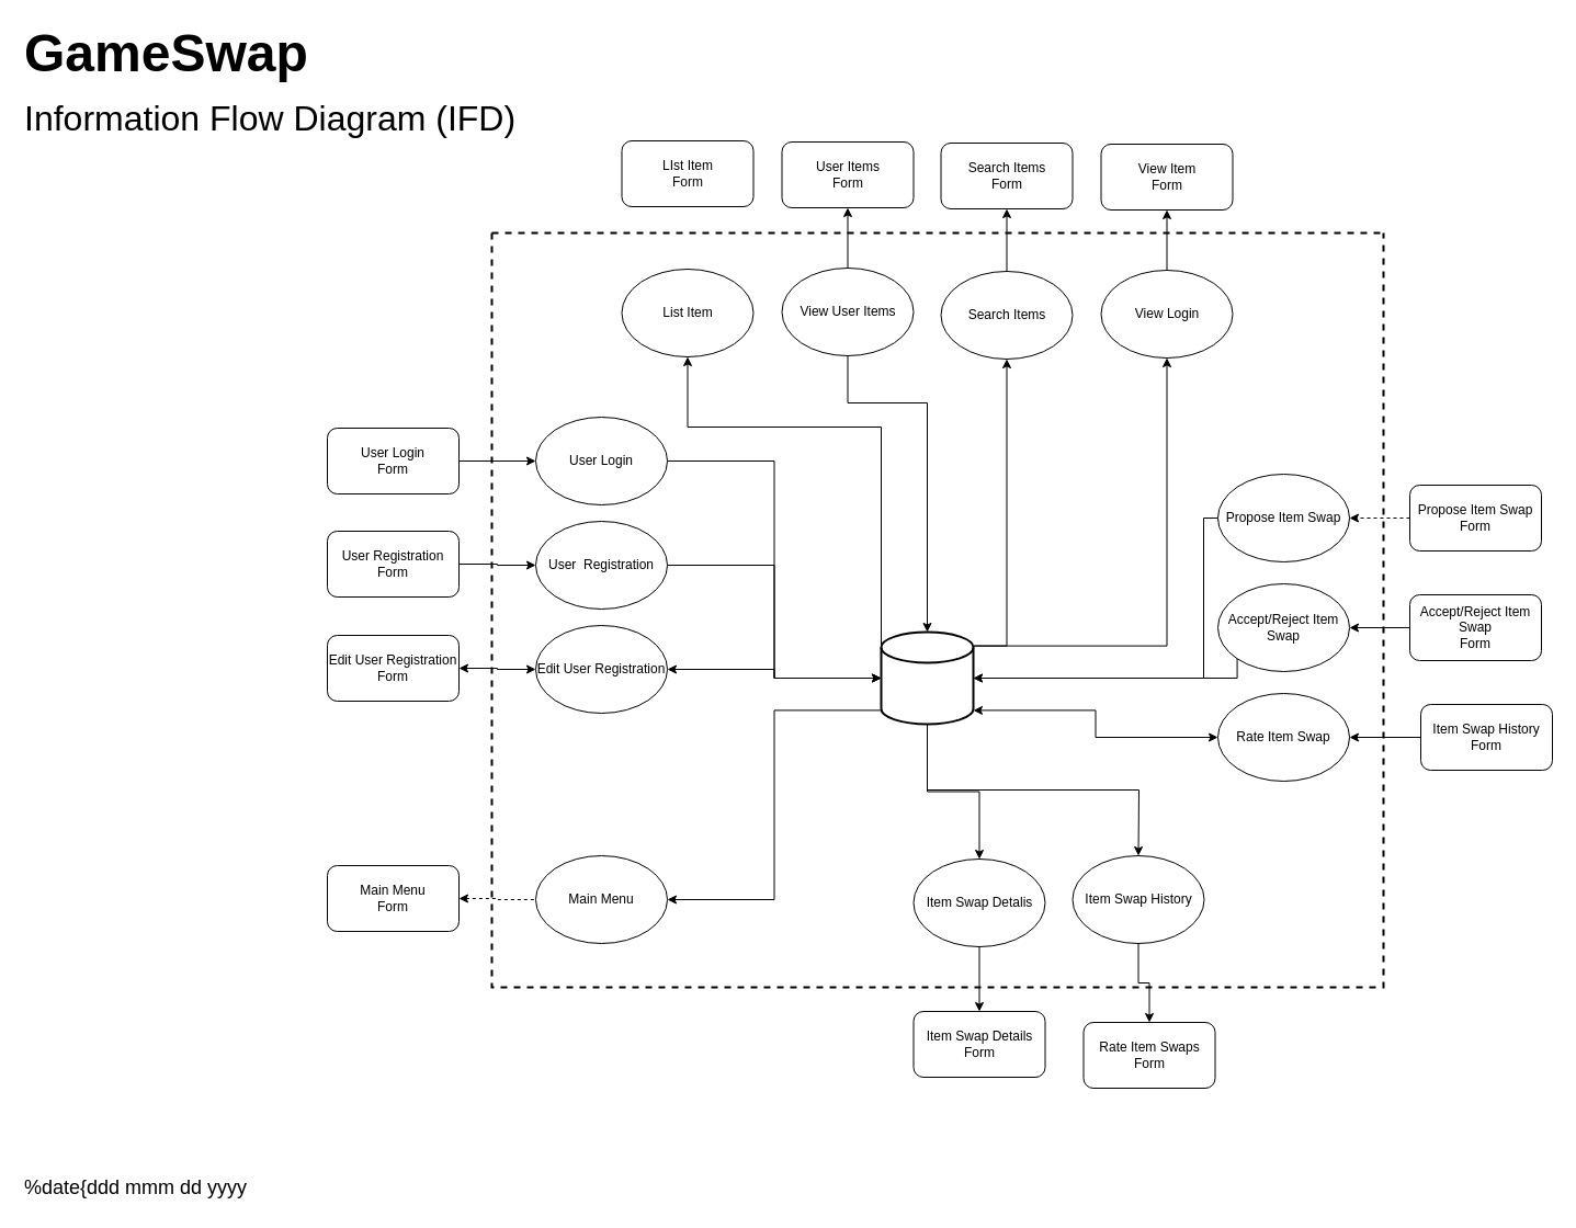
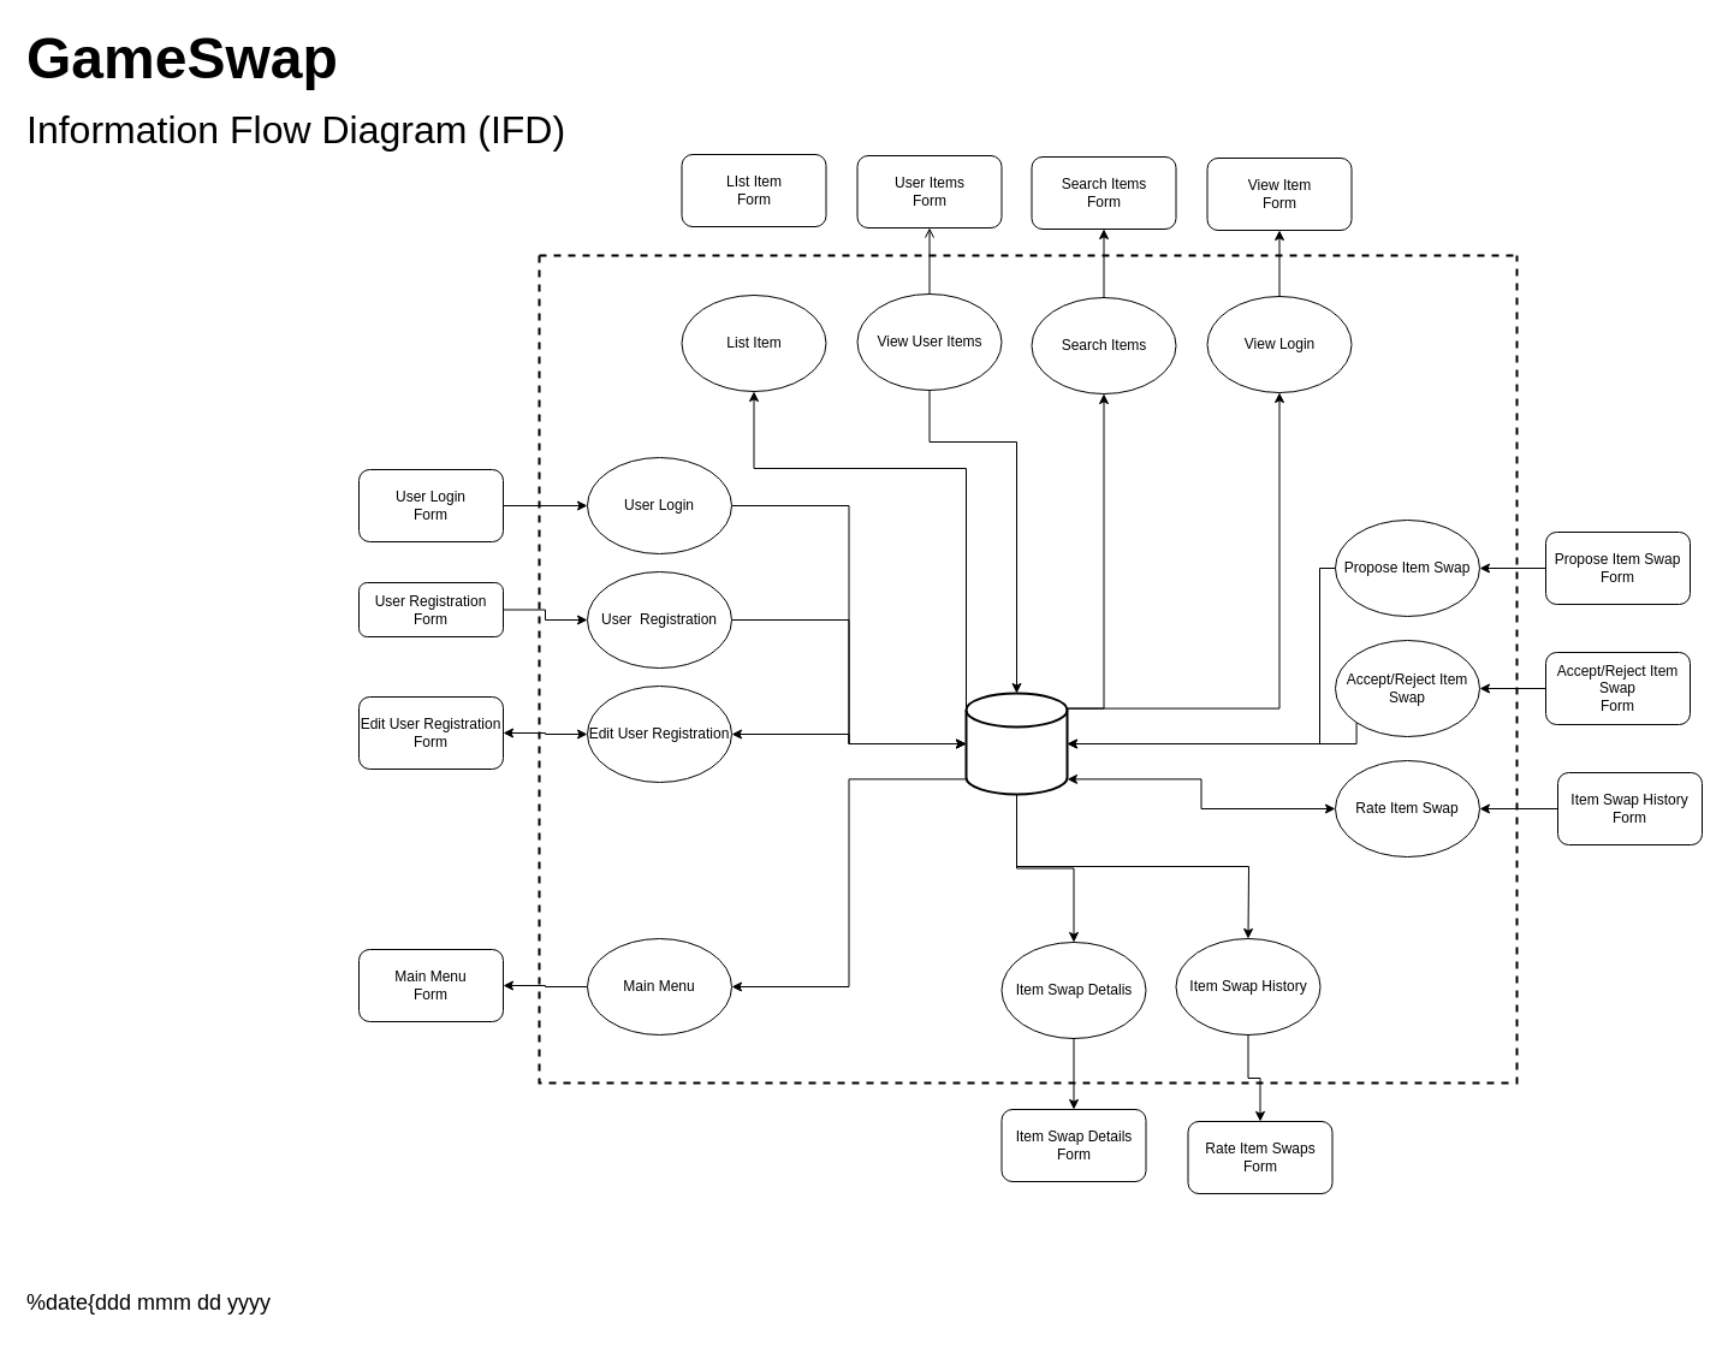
  <mxCell id="0" />
  <mxCell id="1" parent="0" />
  <mxCell id="2" style="edgeStyle=orthogonalEdgeStyle;rounded=0;orthogonalLoop=1;jettySize=auto;html=1;" edge="1" parent="1" source="3" target="28"><mxGeometry relative="1" as="geometry" /></mxCell>
  <mxCell id="3" value="User Login &lt;br&gt;Form" style="rounded=1;whiteSpace=wrap;html=1;flipV=0;flipH=1;" vertex="1" parent="1"><mxGeometry x="298" y="390" width="120" height="60" as="geometry" /></mxCell>
  <mxCell id="4" style="edgeStyle=orthogonalEdgeStyle;rounded=0;orthogonalLoop=1;jettySize=auto;html=1;exitX=1;exitY=0.5;exitDx=0;exitDy=0;entryX=0;entryY=0.5;entryDx=0;entryDy=0;" edge="1" parent="1" source="5" target="30"><mxGeometry relative="1" as="geometry" /></mxCell>
- <mxCell id="5" value="User Registration Form" style="rounded=1;whiteSpace=wrap;html=1;" vertex="1" parent="1"><mxGeometry x="298" y="484" width="120" height="60" as="geometry" /></mxCell>
+ <mxCell id="5" value="User Registration Form" style="rounded=1;whiteSpace=wrap;html=1;" vertex="1" parent="1"><mxGeometry x="298" y="484" width="120" height="45" as="geometry" /></mxCell>
  <mxCell id="6" style="edgeStyle=orthogonalEdgeStyle;rounded=0;orthogonalLoop=1;jettySize=auto;html=1;exitX=1;exitY=0.5;exitDx=0;exitDy=0;entryX=0;entryY=0.5;entryDx=0;entryDy=0;startArrow=classic;startFill=1;" edge="1" parent="1" source="7" target="32"><mxGeometry relative="1" as="geometry" /></mxCell>
  <mxCell id="7" value="Edit User Registration Form" style="rounded=1;whiteSpace=wrap;html=1;" vertex="1" parent="1"><mxGeometry x="298" y="579" width="120" height="60" as="geometry" /></mxCell>
- <mxCell id="8" style="edgeStyle=orthogonalEdgeStyle;rounded=0;orthogonalLoop=1;jettySize=auto;html=1;exitX=1;exitY=0.5;exitDx=0;exitDy=0;startArrow=classic;startFill=1;endArrow=none;endFill=0;dashed=1;" edge="1" parent="1" source="9" target="34"><mxGeometry relative="1" as="geometry" /></mxCell>
+ <mxCell id="8" style="edgeStyle=orthogonalEdgeStyle;rounded=0;orthogonalLoop=1;jettySize=auto;html=1;exitX=1;exitY=0.5;exitDx=0;exitDy=0;startArrow=classic;startFill=1;endArrow=none;endFill=0;" edge="1" parent="1" source="9" target="34"><mxGeometry relative="1" as="geometry" /></mxCell>
  <mxCell id="9" value="Main Menu &lt;br&gt;Form" style="rounded=1;whiteSpace=wrap;html=1;" vertex="1" parent="1"><mxGeometry x="298" y="789" width="120" height="60" as="geometry" /></mxCell>
  <mxCell id="10" value="LIst Item&lt;br&gt;Form" style="rounded=1;whiteSpace=wrap;html=1;" vertex="1" parent="1"><mxGeometry x="566.5" y="128" width="120" height="60" as="geometry" /></mxCell>
  <mxCell id="11" value="User Items&lt;br&gt;Form" style="rounded=1;whiteSpace=wrap;html=1;" vertex="1" parent="1"><mxGeometry x="712.5" y="129" width="120" height="60" as="geometry" /></mxCell>
  <mxCell id="12" value="Search Items&lt;br&gt;Form" style="rounded=1;whiteSpace=wrap;html=1;" vertex="1" parent="1"><mxGeometry x="857.5" y="130" width="120" height="60" as="geometry" /></mxCell>
  <mxCell id="13" value="View Item&lt;br&gt;Form" style="rounded=1;whiteSpace=wrap;html=1;" vertex="1" parent="1"><mxGeometry x="1003.5" y="131" width="120" height="60" as="geometry" /></mxCell>
- <mxCell id="14" style="edgeStyle=orthogonalEdgeStyle;rounded=0;orthogonalLoop=1;jettySize=auto;html=1;exitX=0;exitY=0.5;exitDx=0;exitDy=0;startArrow=none;startFill=0;endArrow=classic;endFill=1;dashed=1;" edge="1" parent="1" source="15" target="45"><mxGeometry relative="1" as="geometry" /></mxCell>
+ <mxCell id="14" style="edgeStyle=orthogonalEdgeStyle;rounded=0;orthogonalLoop=1;jettySize=auto;html=1;exitX=0;exitY=0.5;exitDx=0;exitDy=0;startArrow=none;startFill=0;endArrow=classic;endFill=1;" edge="1" parent="1" source="15" target="45"><mxGeometry relative="1" as="geometry" /></mxCell>
  <mxCell id="15" value="Propose Item Swap&lt;br&gt;Form" style="rounded=1;whiteSpace=wrap;html=1;" vertex="1" parent="1"><mxGeometry x="1285" y="442" width="120" height="60" as="geometry" /></mxCell>
  <mxCell id="16" style="edgeStyle=orthogonalEdgeStyle;rounded=0;orthogonalLoop=1;jettySize=auto;html=1;exitX=0;exitY=0.5;exitDx=0;exitDy=0;startArrow=none;startFill=0;endArrow=classic;endFill=1;" edge="1" parent="1" source="17" target="47"><mxGeometry relative="1" as="geometry" /></mxCell>
  <mxCell id="17" value="Accept/Reject Item Swap&lt;br&gt;Form" style="rounded=1;whiteSpace=wrap;html=1;" vertex="1" parent="1"><mxGeometry x="1285" y="542" width="120" height="60" as="geometry" /></mxCell>
  <mxCell id="18" value="Rate Item Swaps&lt;br&gt;Form" style="rounded=1;whiteSpace=wrap;html=1;" vertex="1" parent="1"><mxGeometry x="987.5" y="932" width="120" height="60" as="geometry" /></mxCell>
  <mxCell id="19" style="edgeStyle=orthogonalEdgeStyle;rounded=0;orthogonalLoop=1;jettySize=auto;html=1;exitX=0;exitY=0.5;exitDx=0;exitDy=0;entryX=1;entryY=0.5;entryDx=0;entryDy=0;startArrow=none;startFill=0;endArrow=classic;endFill=1;" edge="1" parent="1" source="20" target="49"><mxGeometry relative="1" as="geometry" /></mxCell>
  <mxCell id="20" value="Item Swap History&lt;br&gt;Form" style="rounded=1;whiteSpace=wrap;html=1;" vertex="1" parent="1"><mxGeometry x="1295" y="642" width="120" height="60" as="geometry" /></mxCell>
  <mxCell id="21" value="Item Swap Details&lt;br&gt;Form" style="rounded=1;whiteSpace=wrap;html=1;" vertex="1" parent="1"><mxGeometry x="832.5" y="922" width="120" height="60" as="geometry" /></mxCell>
  <mxCell id="22" value="" style="swimlane;startSize=0;dashed=1;strokeWidth=2;" vertex="1" parent="1"><mxGeometry x="448" y="212" width="813" height="688" as="geometry" /></mxCell>
  <mxCell id="23" style="edgeStyle=orthogonalEdgeStyle;rounded=0;orthogonalLoop=1;jettySize=auto;html=1;exitX=0.5;exitY=1;exitDx=0;exitDy=0;exitPerimeter=0;startArrow=none;startFill=0;endArrow=classic;endFill=1;" edge="1" parent="22" source="26" target="43"><mxGeometry relative="1" as="geometry" /></mxCell>
  <mxCell id="24" style="edgeStyle=orthogonalEdgeStyle;rounded=0;orthogonalLoop=1;jettySize=auto;html=1;exitX=0.5;exitY=1;exitDx=0;exitDy=0;exitPerimeter=0;startArrow=none;startFill=0;endArrow=classic;endFill=1;" edge="1" parent="22" source="26" target="44"><mxGeometry relative="1" as="geometry"><Array as="points"><mxPoint x="397" y="508" /><mxPoint x="590" y="508" /></Array></mxGeometry></mxCell>
  <mxCell id="25" style="edgeStyle=orthogonalEdgeStyle;rounded=0;orthogonalLoop=1;jettySize=auto;html=1;exitX=1;exitY=0.5;exitDx=0;exitDy=0;exitPerimeter=0;entryX=0;entryY=1;entryDx=0;entryDy=0;startArrow=classic;startFill=1;endArrow=none;endFill=0;" edge="1" parent="22" source="26" target="45"><mxGeometry relative="1" as="geometry"><Array as="points"><mxPoint x="649" y="406" /><mxPoint x="649" y="260" /><mxPoint x="680" y="260" /></Array></mxGeometry></mxCell>
  <mxCell id="26" value="" style="strokeWidth=2;html=1;shape=mxgraph.flowchart.database;whiteSpace=wrap;" vertex="1" parent="22"><mxGeometry x="355" y="364" width="84" height="84" as="geometry" /></mxCell>
  <mxCell id="27" style="edgeStyle=orthogonalEdgeStyle;rounded=0;orthogonalLoop=1;jettySize=auto;html=1;exitX=1;exitY=0.5;exitDx=0;exitDy=0;entryX=0;entryY=0.5;entryDx=0;entryDy=0;entryPerimeter=0;" edge="1" parent="22" source="28" target="26"><mxGeometry relative="1" as="geometry" /></mxCell>
  <mxCell id="28" value="User Login" style="ellipse;whiteSpace=wrap;html=1;flipV=0;flipH=1;" vertex="1" parent="22"><mxGeometry x="40" y="168" width="120" height="80" as="geometry" /></mxCell>
  <mxCell id="29" style="edgeStyle=orthogonalEdgeStyle;rounded=0;orthogonalLoop=1;jettySize=auto;html=1;exitX=1;exitY=0.5;exitDx=0;exitDy=0;entryX=0;entryY=0.5;entryDx=0;entryDy=0;entryPerimeter=0;" edge="1" parent="22" source="30" target="26"><mxGeometry relative="1" as="geometry" /></mxCell>
  <mxCell id="30" value="User&amp;nbsp; Registration" style="ellipse;whiteSpace=wrap;html=1;" vertex="1" parent="22"><mxGeometry x="40" y="263" width="120" height="80" as="geometry" /></mxCell>
  <mxCell id="31" style="edgeStyle=orthogonalEdgeStyle;rounded=0;orthogonalLoop=1;jettySize=auto;html=1;exitX=1;exitY=0.5;exitDx=0;exitDy=0;entryX=0;entryY=0.5;entryDx=0;entryDy=0;entryPerimeter=0;startArrow=classic;startFill=1;" edge="1" parent="22" source="32" target="26"><mxGeometry relative="1" as="geometry" /></mxCell>
  <mxCell id="32" value="Edit User Registration" style="ellipse;whiteSpace=wrap;html=1;" vertex="1" parent="22"><mxGeometry x="40" y="358" width="120" height="80" as="geometry" /></mxCell>
  <mxCell id="33" style="edgeStyle=orthogonalEdgeStyle;rounded=0;orthogonalLoop=1;jettySize=auto;html=1;exitX=1;exitY=0.5;exitDx=0;exitDy=0;entryX=0;entryY=0.85;entryDx=0;entryDy=0;entryPerimeter=0;startArrow=classic;startFill=1;endArrow=none;endFill=0;" edge="1" parent="22" source="34" target="26"><mxGeometry relative="1" as="geometry" /></mxCell>
  <mxCell id="34" value="Main Menu" style="ellipse;whiteSpace=wrap;html=1;" vertex="1" parent="22"><mxGeometry x="40" y="568" width="120" height="80" as="geometry" /></mxCell>
  <mxCell id="35" style="edgeStyle=orthogonalEdgeStyle;rounded=0;orthogonalLoop=1;jettySize=auto;html=1;exitX=0.5;exitY=1;exitDx=0;exitDy=0;entryX=0;entryY=0.15;entryDx=0;entryDy=0;entryPerimeter=0;startArrow=classic;startFill=1;endArrow=none;endFill=0;" edge="1" parent="22" source="36" target="26"><mxGeometry relative="1" as="geometry"><Array as="points"><mxPoint x="178" y="177" /><mxPoint x="355" y="177" /></Array></mxGeometry></mxCell>
  <mxCell id="36" value="List Item" style="ellipse;whiteSpace=wrap;html=1;" vertex="1" parent="22"><mxGeometry x="118.5" y="33" width="120" height="80" as="geometry" /></mxCell>
  <mxCell id="37" style="edgeStyle=orthogonalEdgeStyle;rounded=0;orthogonalLoop=1;jettySize=auto;html=1;exitX=0.5;exitY=1;exitDx=0;exitDy=0;entryX=0.5;entryY=0;entryDx=0;entryDy=0;entryPerimeter=0;startArrow=none;startFill=0;endArrow=classic;endFill=1;" edge="1" parent="22" source="38" target="26"><mxGeometry relative="1" as="geometry"><Array as="points"><mxPoint x="324" y="155" /><mxPoint x="397" y="155" /></Array></mxGeometry></mxCell>
  <mxCell id="38" value="View User Items" style="ellipse;whiteSpace=wrap;html=1;" vertex="1" parent="22"><mxGeometry x="264.5" y="32" width="120" height="80" as="geometry" /></mxCell>
  <mxCell id="39" style="edgeStyle=orthogonalEdgeStyle;rounded=0;orthogonalLoop=1;jettySize=auto;html=1;exitX=0.5;exitY=1;exitDx=0;exitDy=0;entryX=1;entryY=0.15;entryDx=0;entryDy=0;entryPerimeter=0;startArrow=classic;startFill=1;endArrow=none;endFill=0;" edge="1" parent="22" source="40" target="26"><mxGeometry relative="1" as="geometry" /></mxCell>
  <mxCell id="40" value="Search Items" style="ellipse;whiteSpace=wrap;html=1;" vertex="1" parent="22"><mxGeometry x="409.5" y="35" width="120" height="80" as="geometry" /></mxCell>
  <mxCell id="41" style="edgeStyle=orthogonalEdgeStyle;rounded=0;orthogonalLoop=1;jettySize=auto;html=1;exitX=0.5;exitY=1;exitDx=0;exitDy=0;entryX=1;entryY=0.15;entryDx=0;entryDy=0;entryPerimeter=0;startArrow=classic;startFill=1;endArrow=none;endFill=0;" edge="1" parent="22" source="42" target="26"><mxGeometry relative="1" as="geometry" /></mxCell>
  <mxCell id="42" value="View Login" style="ellipse;whiteSpace=wrap;html=1;" vertex="1" parent="22"><mxGeometry x="555.5" y="34" width="120" height="80" as="geometry" /></mxCell>
  <mxCell id="43" value="Item Swap Detalis" style="ellipse;whiteSpace=wrap;html=1;" vertex="1" parent="22"><mxGeometry x="384.5" y="571" width="120" height="80" as="geometry" /></mxCell>
  <mxCell id="44" value="Item Swap History" style="ellipse;whiteSpace=wrap;html=1;" vertex="1" parent="22"><mxGeometry x="529.5" y="568" width="120" height="80" as="geometry" /></mxCell>
  <mxCell id="45" value="Propose Item Swap" style="ellipse;whiteSpace=wrap;html=1;" vertex="1" parent="22"><mxGeometry x="662" y="220" width="120" height="80" as="geometry" /></mxCell>
  <mxCell id="46" style="edgeStyle=orthogonalEdgeStyle;rounded=0;orthogonalLoop=1;jettySize=auto;html=1;exitX=0;exitY=1;exitDx=0;exitDy=0;entryX=1;entryY=0.5;entryDx=0;entryDy=0;entryPerimeter=0;startArrow=none;startFill=0;endArrow=classic;endFill=1;" edge="1" parent="22" source="47" target="26"><mxGeometry relative="1" as="geometry"><Array as="points"><mxPoint x="680" y="406" /></Array></mxGeometry></mxCell>
  <mxCell id="47" value="Accept/Reject Item Swap" style="ellipse;whiteSpace=wrap;html=1;" vertex="1" parent="22"><mxGeometry x="662" y="320" width="120" height="80" as="geometry" /></mxCell>
  <mxCell id="48" style="edgeStyle=orthogonalEdgeStyle;rounded=0;orthogonalLoop=1;jettySize=auto;html=1;exitX=0;exitY=0.5;exitDx=0;exitDy=0;entryX=1;entryY=0.85;entryDx=0;entryDy=0;entryPerimeter=0;startArrow=classic;startFill=1;endArrow=classic;endFill=1;" edge="1" parent="22" source="49" target="26"><mxGeometry relative="1" as="geometry" /></mxCell>
  <mxCell id="49" value="Rate Item Swap" style="ellipse;whiteSpace=wrap;html=1;" vertex="1" parent="22"><mxGeometry x="662" y="420" width="120" height="80" as="geometry" /></mxCell>
- <mxCell id="50" style="edgeStyle=orthogonalEdgeStyle;rounded=0;orthogonalLoop=1;jettySize=auto;html=1;exitX=0.5;exitY=0;exitDx=0;exitDy=0;entryX=0.5;entryY=1;entryDx=0;entryDy=0;startArrow=none;startFill=0;endArrow=classic;endFill=1;" edge="1" parent="1" source="38" target="11"><mxGeometry relative="1" as="geometry" /></mxCell>
+ <mxCell id="50" style="edgeStyle=orthogonalEdgeStyle;rounded=0;orthogonalLoop=1;jettySize=auto;html=1;exitX=0.5;exitY=0;exitDx=0;exitDy=0;entryX=0.5;entryY=1;entryDx=0;entryDy=0;startArrow=none;startFill=0;endArrow=open;endFill=1;" edge="1" parent="1" source="38" target="11"><mxGeometry relative="1" as="geometry" /></mxCell>
  <mxCell id="51" style="edgeStyle=orthogonalEdgeStyle;rounded=0;orthogonalLoop=1;jettySize=auto;html=1;exitX=0.5;exitY=0;exitDx=0;exitDy=0;entryX=0.5;entryY=1;entryDx=0;entryDy=0;startArrow=none;startFill=0;endArrow=classic;endFill=1;" edge="1" parent="1" source="40" target="12"><mxGeometry relative="1" as="geometry" /></mxCell>
  <mxCell id="52" style="edgeStyle=orthogonalEdgeStyle;rounded=0;orthogonalLoop=1;jettySize=auto;html=1;exitX=0.5;exitY=0;exitDx=0;exitDy=0;entryX=0.5;entryY=1;entryDx=0;entryDy=0;startArrow=none;startFill=0;endArrow=classic;endFill=1;" edge="1" parent="1" source="42" target="13"><mxGeometry relative="1" as="geometry" /></mxCell>
  <mxCell id="53" style="edgeStyle=orthogonalEdgeStyle;rounded=0;orthogonalLoop=1;jettySize=auto;html=1;exitX=0.5;exitY=1;exitDx=0;exitDy=0;entryX=0.5;entryY=0;entryDx=0;entryDy=0;startArrow=none;startFill=0;endArrow=classic;endFill=1;" edge="1" parent="1" source="43" target="21"><mxGeometry relative="1" as="geometry" /></mxCell>
  <mxCell id="54" style="edgeStyle=orthogonalEdgeStyle;rounded=0;orthogonalLoop=1;jettySize=auto;html=1;exitX=0.5;exitY=1;exitDx=0;exitDy=0;entryX=0.5;entryY=0;entryDx=0;entryDy=0;startArrow=none;startFill=0;endArrow=classic;endFill=1;" edge="1" parent="1" source="44" target="18"><mxGeometry relative="1" as="geometry" /></mxCell>
  <mxCell id="55" value="GameSwap" style="text;strokeColor=none;fillColor=none;fontSize=48;fontStyle=1;verticalAlign=middle;align=left;sketch=0;shadow=0;html=1;flipV=1;" vertex="1" parent="1"><mxGeometry x="20" y="20" width="290" height="56" as="geometry" /></mxCell>
  <mxCell id="56" value="&lt;font style=&quot;font-size: 32px&quot;&gt;Information Flow Diagram (IFD)&lt;br&gt;&lt;/font&gt;" style="text;html=1;strokeColor=none;fillColor=none;align=left;verticalAlign=middle;whiteSpace=wrap;rounded=0;shadow=0;sketch=0;fontSize=48;flipV=1;" vertex="1" parent="1"><mxGeometry x="20" y="83" width="489" height="37" as="geometry" /></mxCell>
  <mxCell id="57" value="%date{ddd mmm dd yyyy HH:MM:ss}%" style="text;html=1;strokeColor=none;fillColor=none;align=left;verticalAlign=middle;whiteSpace=wrap;overflow=hidden;shadow=0;sketch=0;fontSize=18;" vertex="1" parent="1"><mxGeometry x="20" y="1070" width="235" height="28" as="geometry" /></mxCell>
